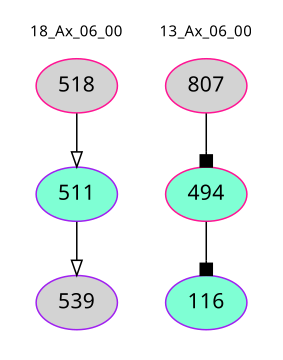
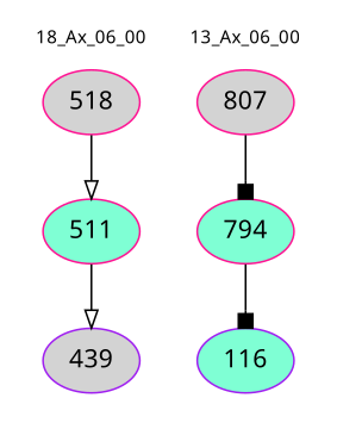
  digraph {
    fontname="Noto Sans"
    node [color=deeppink fillcolor=lightgrey fontname="Noto Sans" style=filled]
    edge [arrowhead=onormal color=black fontname="Noto Sans"]
    n1 [label=518]
-   n2 [color=purple fillcolor=aquamarine label=511]
-   n3 [color=purple label=539]
+   n2 [fillcolor=aquamarine label=511]
+   n3 [color=purple label=439]
    n4 [label=807]
-   n5 [fillcolor=aquamarine label=494]
+   n5 [fillcolor=aquamarine label=794]
    n6 [color=purple fillcolor=aquamarine label=116]
    subgraph cluster_1 {
      color=white
      fontsize=10
      label="18_Ax_06_00"
      n1
      n2
      n3
    }
    subgraph cluster_2 {
      color=white
      fontsize=10
      label="13_Ax_06_00"
      n4
      n5
      n6
    }
    n1 -> n2
    n2 -> n3
    n4 -> n5 [arrowhead=box]
    n5 -> n6 [arrowhead=box]
  }
